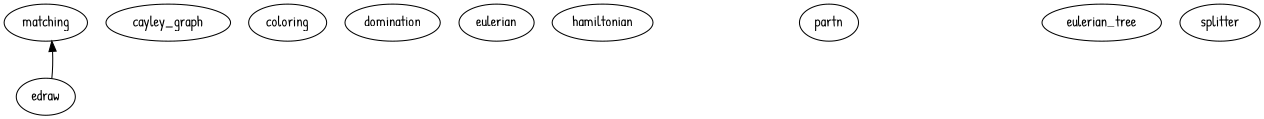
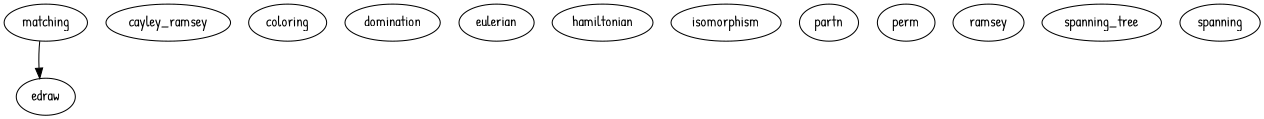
  digraph {
    fontname="Patrick Hand"
    node [fontname="Patrick Hand"]
    matching
    edraw
-   cayley_graph
+   cayley_graph [label=cayley_ramsey]
    coloring
    domination
    eulerian
    hamiltonian
+   isomorphism
    partn
-   spanning_tree [label=eulerian_tree]
-   splitter
-   edraw -> matching [fontname="Patrick Hand"]
+   perm
+   ramsey
+   spanning_tree
+   splitter [label=spanning]
+   matching -> edraw [fontname="Patrick Hand"]
  }
